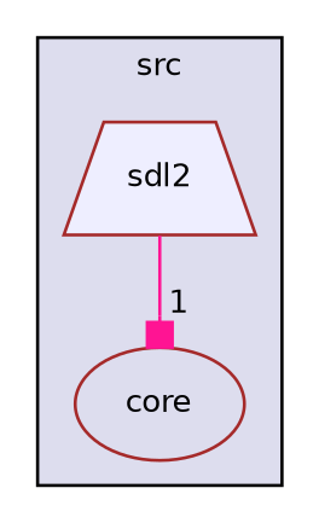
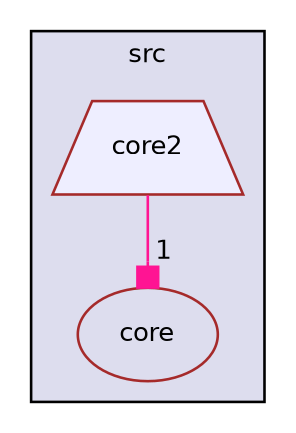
  digraph {
    compound=true
    node [fontname=Helvetica fontsize=10 color=brown]
    n1 [label=core shape=ellipse]
-   n2 [fillcolor="#eeeeff" label=sdl2 pencolor=black shape=trapezium style=filled]
+   n2 [fillcolor="#eeeeff" label=core2 pencolor=black shape=trapezium style=filled]
    subgraph cluster_1 {
      bgcolor="#ddddee"
      fontname=Helvetica
      fontsize=10
      label=src
      pencolor=black
      n1
      n2
    }
    n2 -> n1 [headlabel=1 labeldistance=1.5 labelfontname=Helvetica labelfontsize=10 color=deeppink arrowhead=box]
  }
